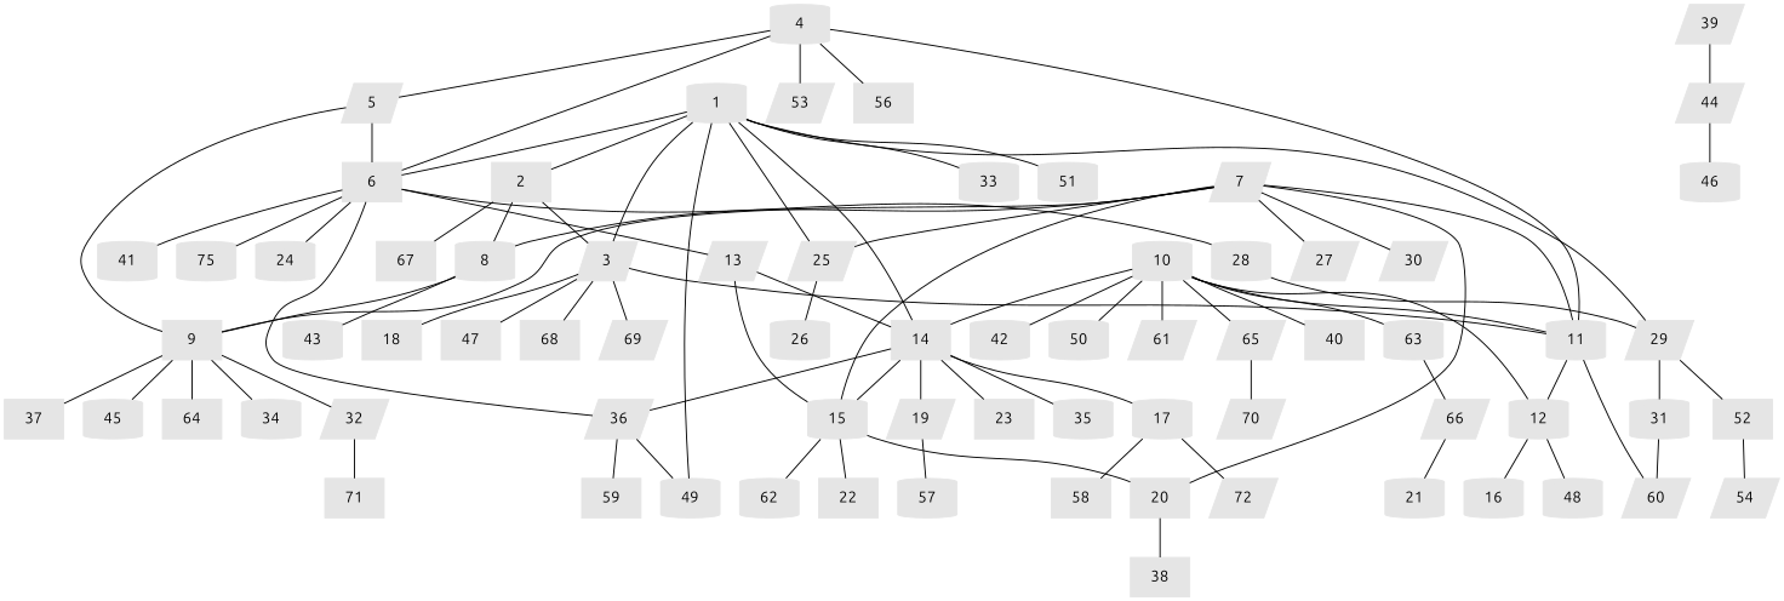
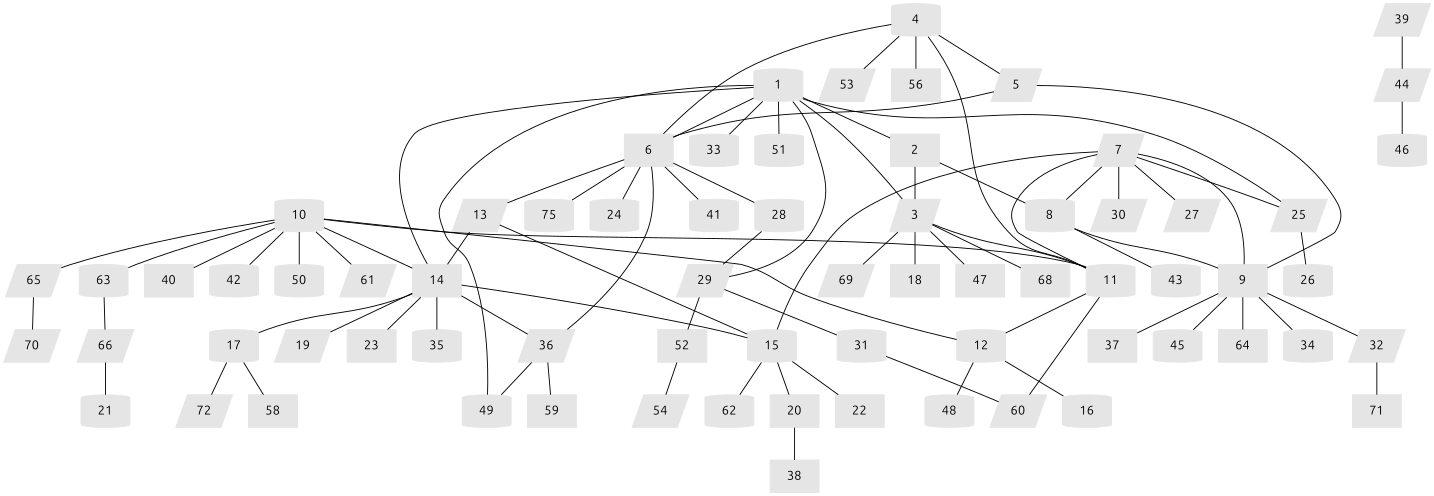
  graph {
    fontname=Ubuntu
    node [color=gray90 fontname=Ubuntu shape=cylinder style=filled]
    edge [fontname=Ubuntu]
    2 [shape=box]
    1
    3 [shape=parallelogram]
    6 [shape=box]
    14 [shape=box]
    25 [shape=parallelogram]
    29 [shape=parallelogram]
    33
    49
    51
    8
-   67 [shape=box]
    11
    18 [shape=box]
    47 [shape=box]
    68 [shape=box]
    69 [shape=parallelogram]
    13 [shape=parallelogram]
    24
    28
    36 [shape=parallelogram]
    41
    n23 [label=75]
    15
    17
    19 [shape=parallelogram]
    23 [shape=box]
    35
    26
    31
    52 [shape=box]
    9 [shape=box]
    43
    12
    60 [shape=parallelogram]
    39 [shape=parallelogram]
    44 [shape=parallelogram]
    4
    5 [shape=parallelogram]
    53 [shape=parallelogram]
    56 [shape=box]
    32 [shape=parallelogram]
    34
    37 [shape=box]
    45
    64 [shape=box]
    59 [shape=box]
    7 [shape=parallelogram]
    20 [shape=box]
    27 [shape=parallelogram]
    30 [shape=parallelogram]
    22 [shape=box]
    62
    38 [shape=box]
    71 [shape=box]
    10
    40 [shape=box]
    42
    50
    61 [shape=parallelogram]
    63
    65 [shape=parallelogram]
    16
    48
    66 [shape=parallelogram]
    70 [shape=parallelogram]
    58 [shape=box]
    72 [shape=parallelogram]
-   57
    54 [shape=parallelogram]
    46
    21
    2 -- 3
    2 -- 8
-   2 -- 67
    1 -- 2
    1 -- 3
    1 -- 6
    1 -- 14
    1 -- 25
    1 -- 29
    1 -- 33
    1 -- 49
    1 -- 51
    3 -- 11
    3 -- 18
    3 -- 47
    3 -- 68
    3 -- 69
    6 -- 13
    6 -- 24
    6 -- 28
    6 -- 36
    6 -- 41
    6 -- n23
    14 -- 36
    14 -- 15
    14 -- 17
    14 -- 19
    14 -- 23
    14 -- 35
    25 -- 26
    29 -- 31
    29 -- 52
    8 -- 9
    8 -- 43
    11 -- 12
    11 -- 60
    13 -- 14
    13 -- 15
    28 -- 29
    36 -- 49
    36 -- 59
    15 -- 20
    15 -- 22
    15 -- 62
    17 -- 58
    17 -- 72
-   19 -- 57
    31 -- 60
    52 -- 54
    9 -- 32
    9 -- 34
    9 -- 37
    9 -- 45
    9 -- 64
    12 -- 16
    12 -- 48
    39 -- 44
    44 -- 46
    4 -- 6
    4 -- 11
    4 -- 5
    4 -- 53
    4 -- 56
    5 -- 6
    5 -- 9
    32 -- 71
    7 -- 25
    7 -- 8
    7 -- 11
    7 -- 15
    7 -- 9
-   7 -- 20
    7 -- 27
    7 -- 30
    20 -- 38
    10 -- 14
    10 -- 11
    10 -- 12
    10 -- 40
    10 -- 42
    10 -- 50
    10 -- 61
    10 -- 63
    10 -- 65
    63 -- 66
    65 -- 70
    66 -- 21
  }
